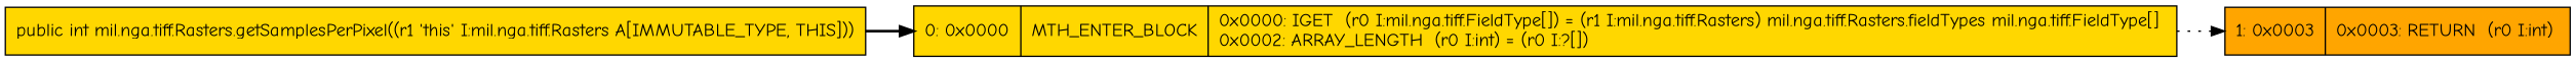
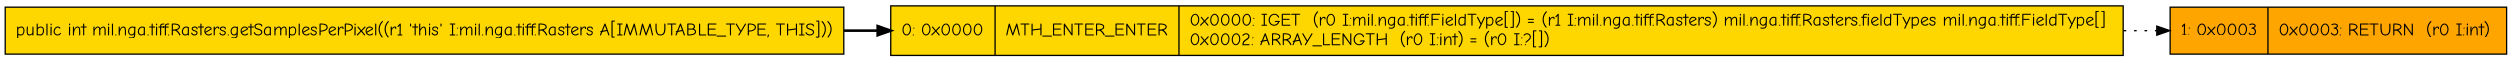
  digraph {
    rankdir=LR
    fontname="Comic Neue"
    node [shape=record style=filled fillcolor=gold fontname="Comic Neue"]
    edge [fontname="Comic Neue"]
-   n1 [label="{0\:\ 0x0000|MTH_ENTER_BLOCK\l|0x0000: IGET  (r0 I:mil.nga.tiff.FieldType[]) = (r1 I:mil.nga.tiff.Rasters) mil.nga.tiff.Rasters.fieldTypes mil.nga.tiff.FieldType[] \l0x0002: ARRAY_LENGTH  (r0 I:int) = (r0 I:?[]) \l}"]
+   n1 [label="{0\:\ 0x0000|MTH_ENTER_ENTER\l|0x0000: IGET  (r0 I:mil.nga.tiff.FieldType[]) = (r1 I:mil.nga.tiff.Rasters) mil.nga.tiff.Rasters.fieldTypes mil.nga.tiff.FieldType[] \l0x0002: ARRAY_LENGTH  (r0 I:int) = (r0 I:?[]) \l}"]
    n2 [label="{1\:\ 0x0003|0x0003: RETURN  (r0 I:int) \l}" fillcolor=orange]
    n3 [label="{public int mil.nga.tiff.Rasters.getSamplesPerPixel((r1 'this' I:mil.nga.tiff.Rasters A[IMMUTABLE_TYPE, THIS])) }"]
    n1 -> n2 [style=dotted]
    n3 -> n1 [style=bold]
  }
